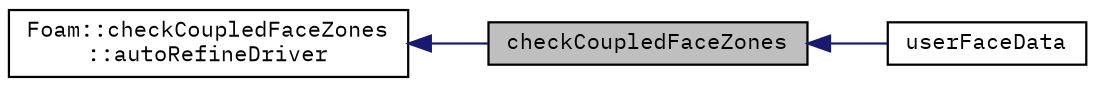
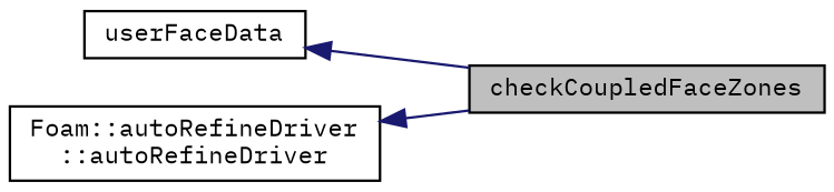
  digraph {
    fontname="IBM Plex Mono"
    rankdir=LR
    node [color=black fontname="IBM Plex Mono" fontsize=10 shape=record]
    edge [color=midnightblue dir=back fontname="IBM Plex Mono" fontsize=10 labelfontname=Helvetica labelfontsize=10 style=solid]
    n1 [fillcolor=grey75 fontcolor=black height=0.2 label=checkCoupledFaceZones style=filled width=0.4]
    n2 [height=0.2 label=userFaceData width=0.4]
-   n3 [height=0.2 label="Foam::checkCoupledFaceZones\l::autoRefineDriver" width=0.4]
-   n1 -> n2
+   n3 [height=0.2 label="Foam::autoRefineDriver\l::autoRefineDriver" width=0.4]
+   n2 -> n1
    n3 -> n1
  }
